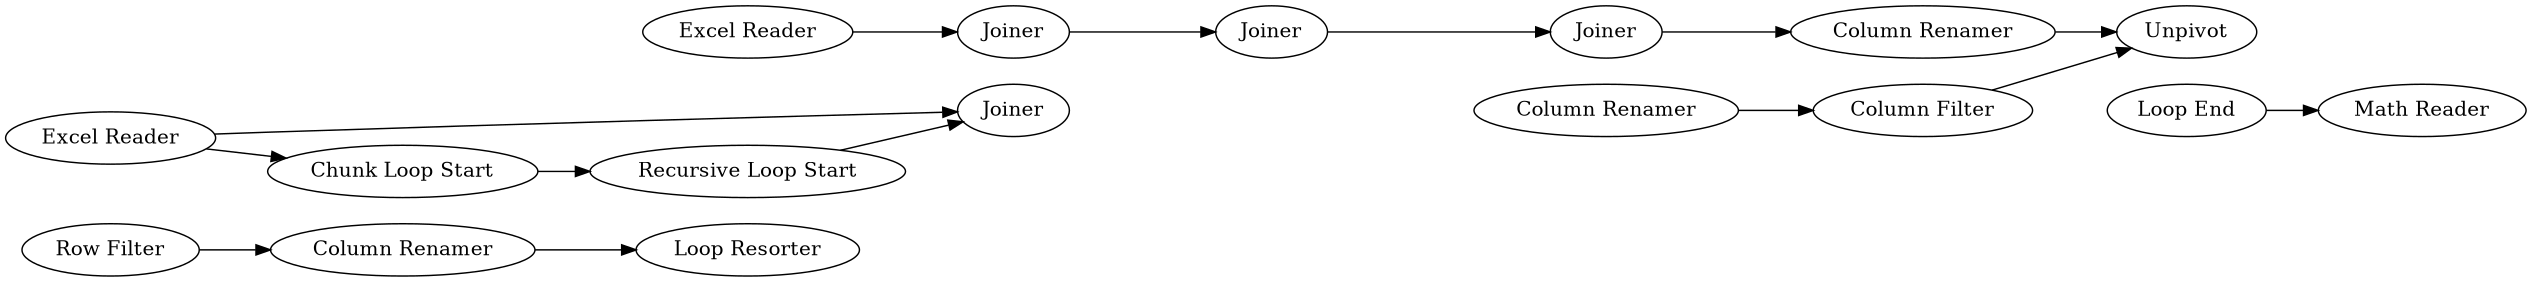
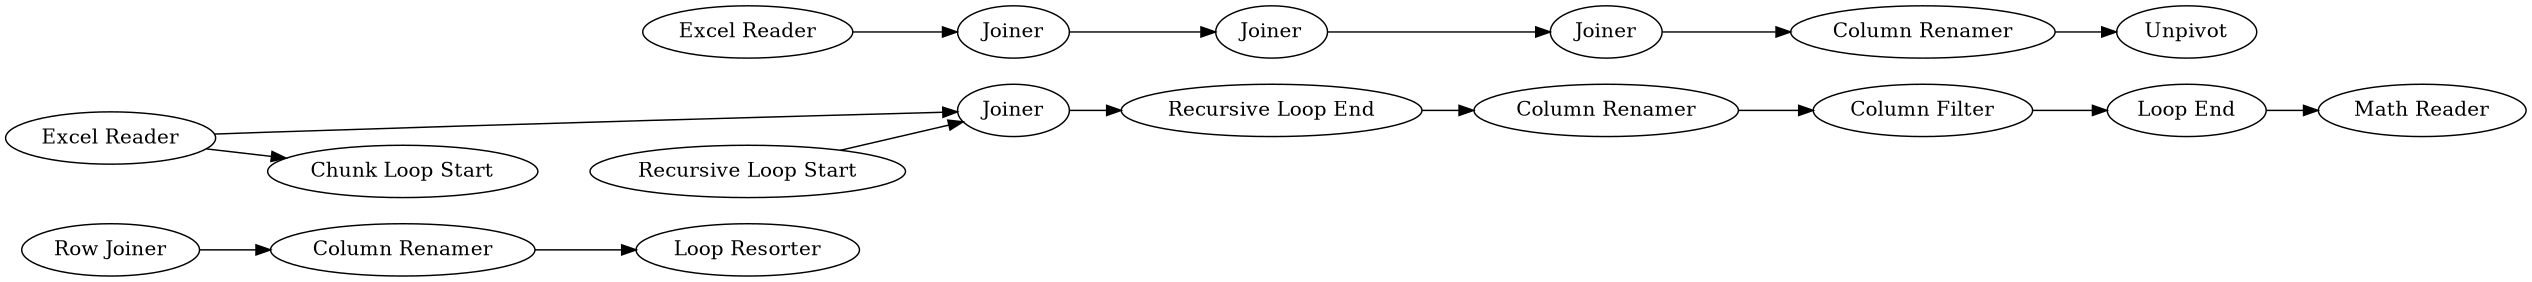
  digraph {
    rankdir=LR
    n1 [label="Column Renamer"]
    n2 [label="Loop Resorter"]
    n3 [label="Recursive Loop Start"]
    n4 [label=Joiner]
+   n5 [label="Recursive Loop End"]
    n6 [label="Column Renamer"]
    n7 [label=Unpivot]
-   n8 [label="Row Filter"]
+   n8 [label="Row Joiner"]
    n9 [label="Excel Reader"]
    n10 [label="Chunk Loop Start"]
    n11 [label=Joiner]
    n12 [label=Joiner]
    n13 [label="Column Renamer"]
    n14 [label="Excel Reader"]
    n15 [label=Joiner]
    n16 [label="Column Filter"]
    n17 [label="Loop End"]
    n18 [label="Math Reader"]
    n1 -> n2
    n3 -> n4
+   n4 -> n5
+   n5 -> n6
    n6 -> n16
    n8 -> n1
    n9 -> n4
    n9 -> n10
-   n10 -> n3
    n11 -> n12
    n12 -> n13
    n13 -> n7
    n14 -> n15
    n15 -> n11
-   n16 -> n7
+   n16 -> n17
    n17 -> n18
  }
